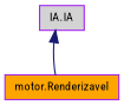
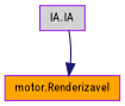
  digraph {
    fontname="Roboto Condensed"
    node [color=purple fontname="Roboto Condensed" fontsize=10 shape=record style=filled]
    n1 [fillcolor=lightgrey fontcolor=black height=0.2 label="IA.IA" width=0.4]
    n2 [fillcolor=orange height=0.2 label="motor.Renderizavel" width=0.4]
-   n1 -> n2 [color=midnightblue dir=back fontname="Roboto Condensed" fontsize=10 labelfontname=Helvetica labelfontsize=10 style=solid]
+   n2 -> n1 [color=midnightblue dir=back fontname="Roboto Condensed" fontsize=10 labelfontname=Helvetica labelfontsize=10 style=solid]
  }
